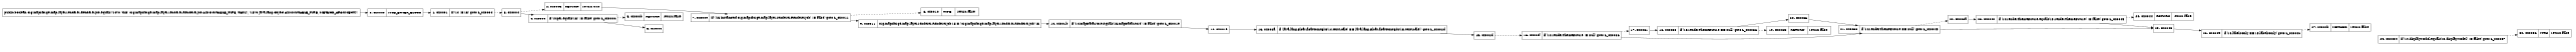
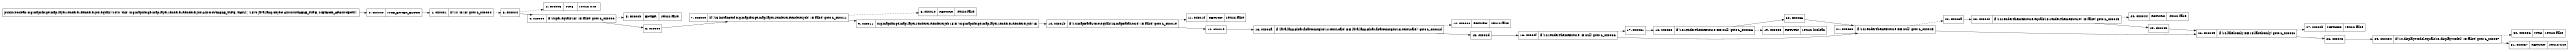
  digraph {
    rankdir=LR
    node [shape=record]
    n1 [label="{0\:\ 0x0000|MTH_ENTER_BLOCK\l}"]
    n2 [label="{1\:\ 0x0001|if (r4 != r5) goto L_0x0004\l}"]
    n3 [label="{3\:\ 0x0004}"]
-   n4 [label="{2\:\ 0x0003|RETURN\l|return true\l}"]
+   n4 [label="{2\:\ 0x0003|TYPE\l|return true\l}"]
    n5 [label="{4\:\ 0x0009|if (super.equals(r5) != false) goto L_0x000c\l}"]
-   n6 [label="{5\:\ 0x000b|RETURN\l|return false\l}"]
+   n6 [label="{5\:\ 0x000b|ENTER\l|return false\l}"]
    n7 [label="{6\:\ 0x000c}"]
    n8 [label="{7\:\ 0x000e|if ((r5 instanceof org.mapsforge.map.layer.renderer.RendererJob) != false) goto L_0x0011\l}"]
-   n9 [label="{8\:\ 0x0010|TYPE\l|return false\l}"]
+   n9 [label="{8\:\ 0x0010|RETURN\l|return false\l}"]
    n10 [label="{9\:\ 0x0011|org.mapsforge.map.layer.renderer.RendererJob r5 = (org.mapsforge.map.layer.renderer.RendererJob) r5\l}"]
    n11 [label="{10\:\ 0x001b|if (r4.mapDataStore.equals(r5.mapDataStore) != false) goto L_0x001e\l}"]
+   n12 [label="{11\:\ 0x001d|RETURN\l|return false\l}"]
    n13 [label="{12\:\ 0x001e}"]
    n14 [label="{13\:\ 0x002a|if (java.lang.Float.floatToIntBits(r4.textScale) == java.lang.Float.floatToIntBits(r5.textScale)) goto L_0x002d\l}"]
+   n15 [label="{14\:\ 0x002c|RETURN\l|return false\l}"]
    n16 [label="{15\:\ 0x002d}"]
    n17 [label="{16\:\ 0x002f|if (r4.renderThemeFuture != null) goto L_0x0036\l}"]
    n18 [label="{17\:\ 0x0031}"]
    n19 [label="{21\:\ 0x0038|if (r4.renderThemeFuture == null) goto L_0x0045\l}"]
    n20 [label="{18\:\ 0x0033|if (r5.renderThemeFuture == null) goto L_0x0036\l}"]
    n21 [label="{20\:\ 0x0036}"]
-   n22 [label="{19\:\ 0x0035|RETURN\l|return false\l}"]
+   n22 [label="{19\:\ 0x0035|RETURN\l|return boolean\l}"]
    n23 [label="{22\:\ 0x003a}"]
    n24 [label="{25\:\ 0x0045}"]
    n25 [label="{23\:\ 0x0042|if (r4.renderThemeFuture.equals(r5.renderThemeFuture) != false) goto L_0x0045\l}"]
    n26 [label="{26\:\ 0x0049|if (r4.labelsOnly == r5.labelsOnly) goto L_0x004c\l}"]
    n27 [label="{24\:\ 0x0044|RETURN\l|return false\l}"]
    n28 [label="{27\:\ 0x004b|METHOD\l|return false\l}"]
+   n29 [label="{28\:\ 0x004c}"]
    n30 [label="{29\:\ 0x0054|if (r4.displayModel.equals(r5.displayModel) != false) goto L_0x0057\l}"]
    n31 [label="{30\:\ 0x0056|MTH\l|return false\l}"]
+   n32 [label="{31\:\ 0x0057|RETURN\l|return true\l}"]
    n33 [label="{public boolean org.mapsforge.map.layer.renderer.RendererJob.equals((r4v0 'this' org.mapsforge.map.layer.renderer.RendererJob A[IMMUTABLE_TYPE, THIS]), (r5v0 java.lang.Object A[IMMUTABLE_TYPE, METHOD_ARGUMENT])) }"]
    n1 -> n2
    n2 -> n3 [style=dashed]
    n3 -> n4 [style=dashed]
    n3 -> n5
    n5 -> n6 [style=dashed]
    n5 -> n7
-   n4 -> n8
+   n7 -> n8
    n8 -> n9 [style=dashed]
    n8 -> n10
    n10 -> n11
+   n11 -> n12 [style=dashed]
    n11 -> n13
    n13 -> n14
+   n14 -> n15 [style=dashed]
    n14 -> n16
-   n16 -> n17 [style=dashed]
+   n16 -> n17
    n17 -> n18 [style=dashed]
    n17 -> n19
    n18 -> n20
    n19 -> n23 [style=dashed]
-   n19 -> n24
+   n19 -> n26
    n20 -> n21
    n20 -> n22 [style=dashed]
    n21 -> n19
    n23 -> n25
    n24 -> n26
    n25 -> n24
    n25 -> n27 [style=dashed]
    n26 -> n28 [style=dashed]
+   n26 -> n29
+   n29 -> n30
    n30 -> n31 [style=dashed]
+   n30 -> n32
    n33 -> n1
  }
